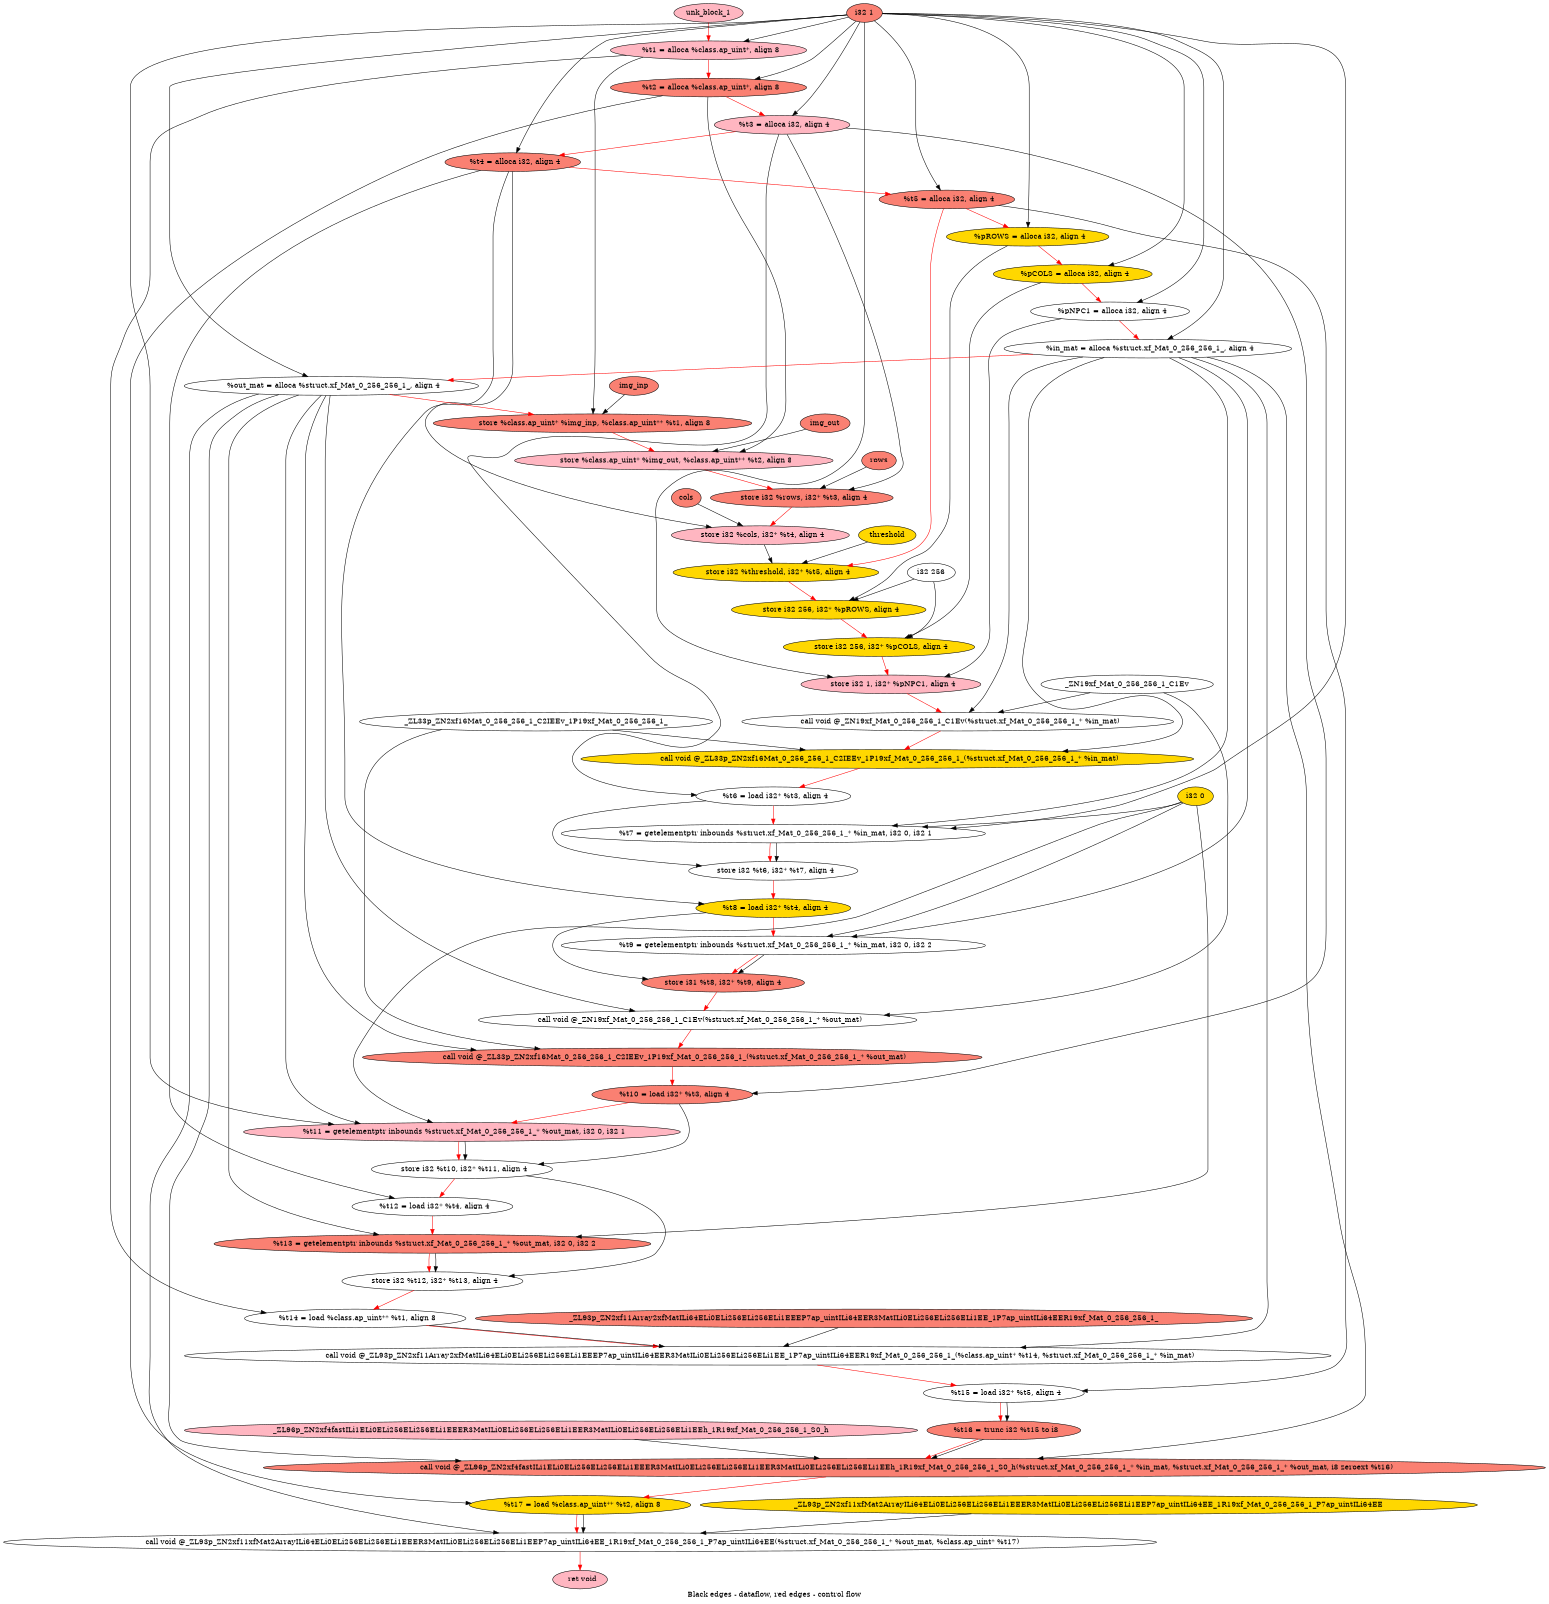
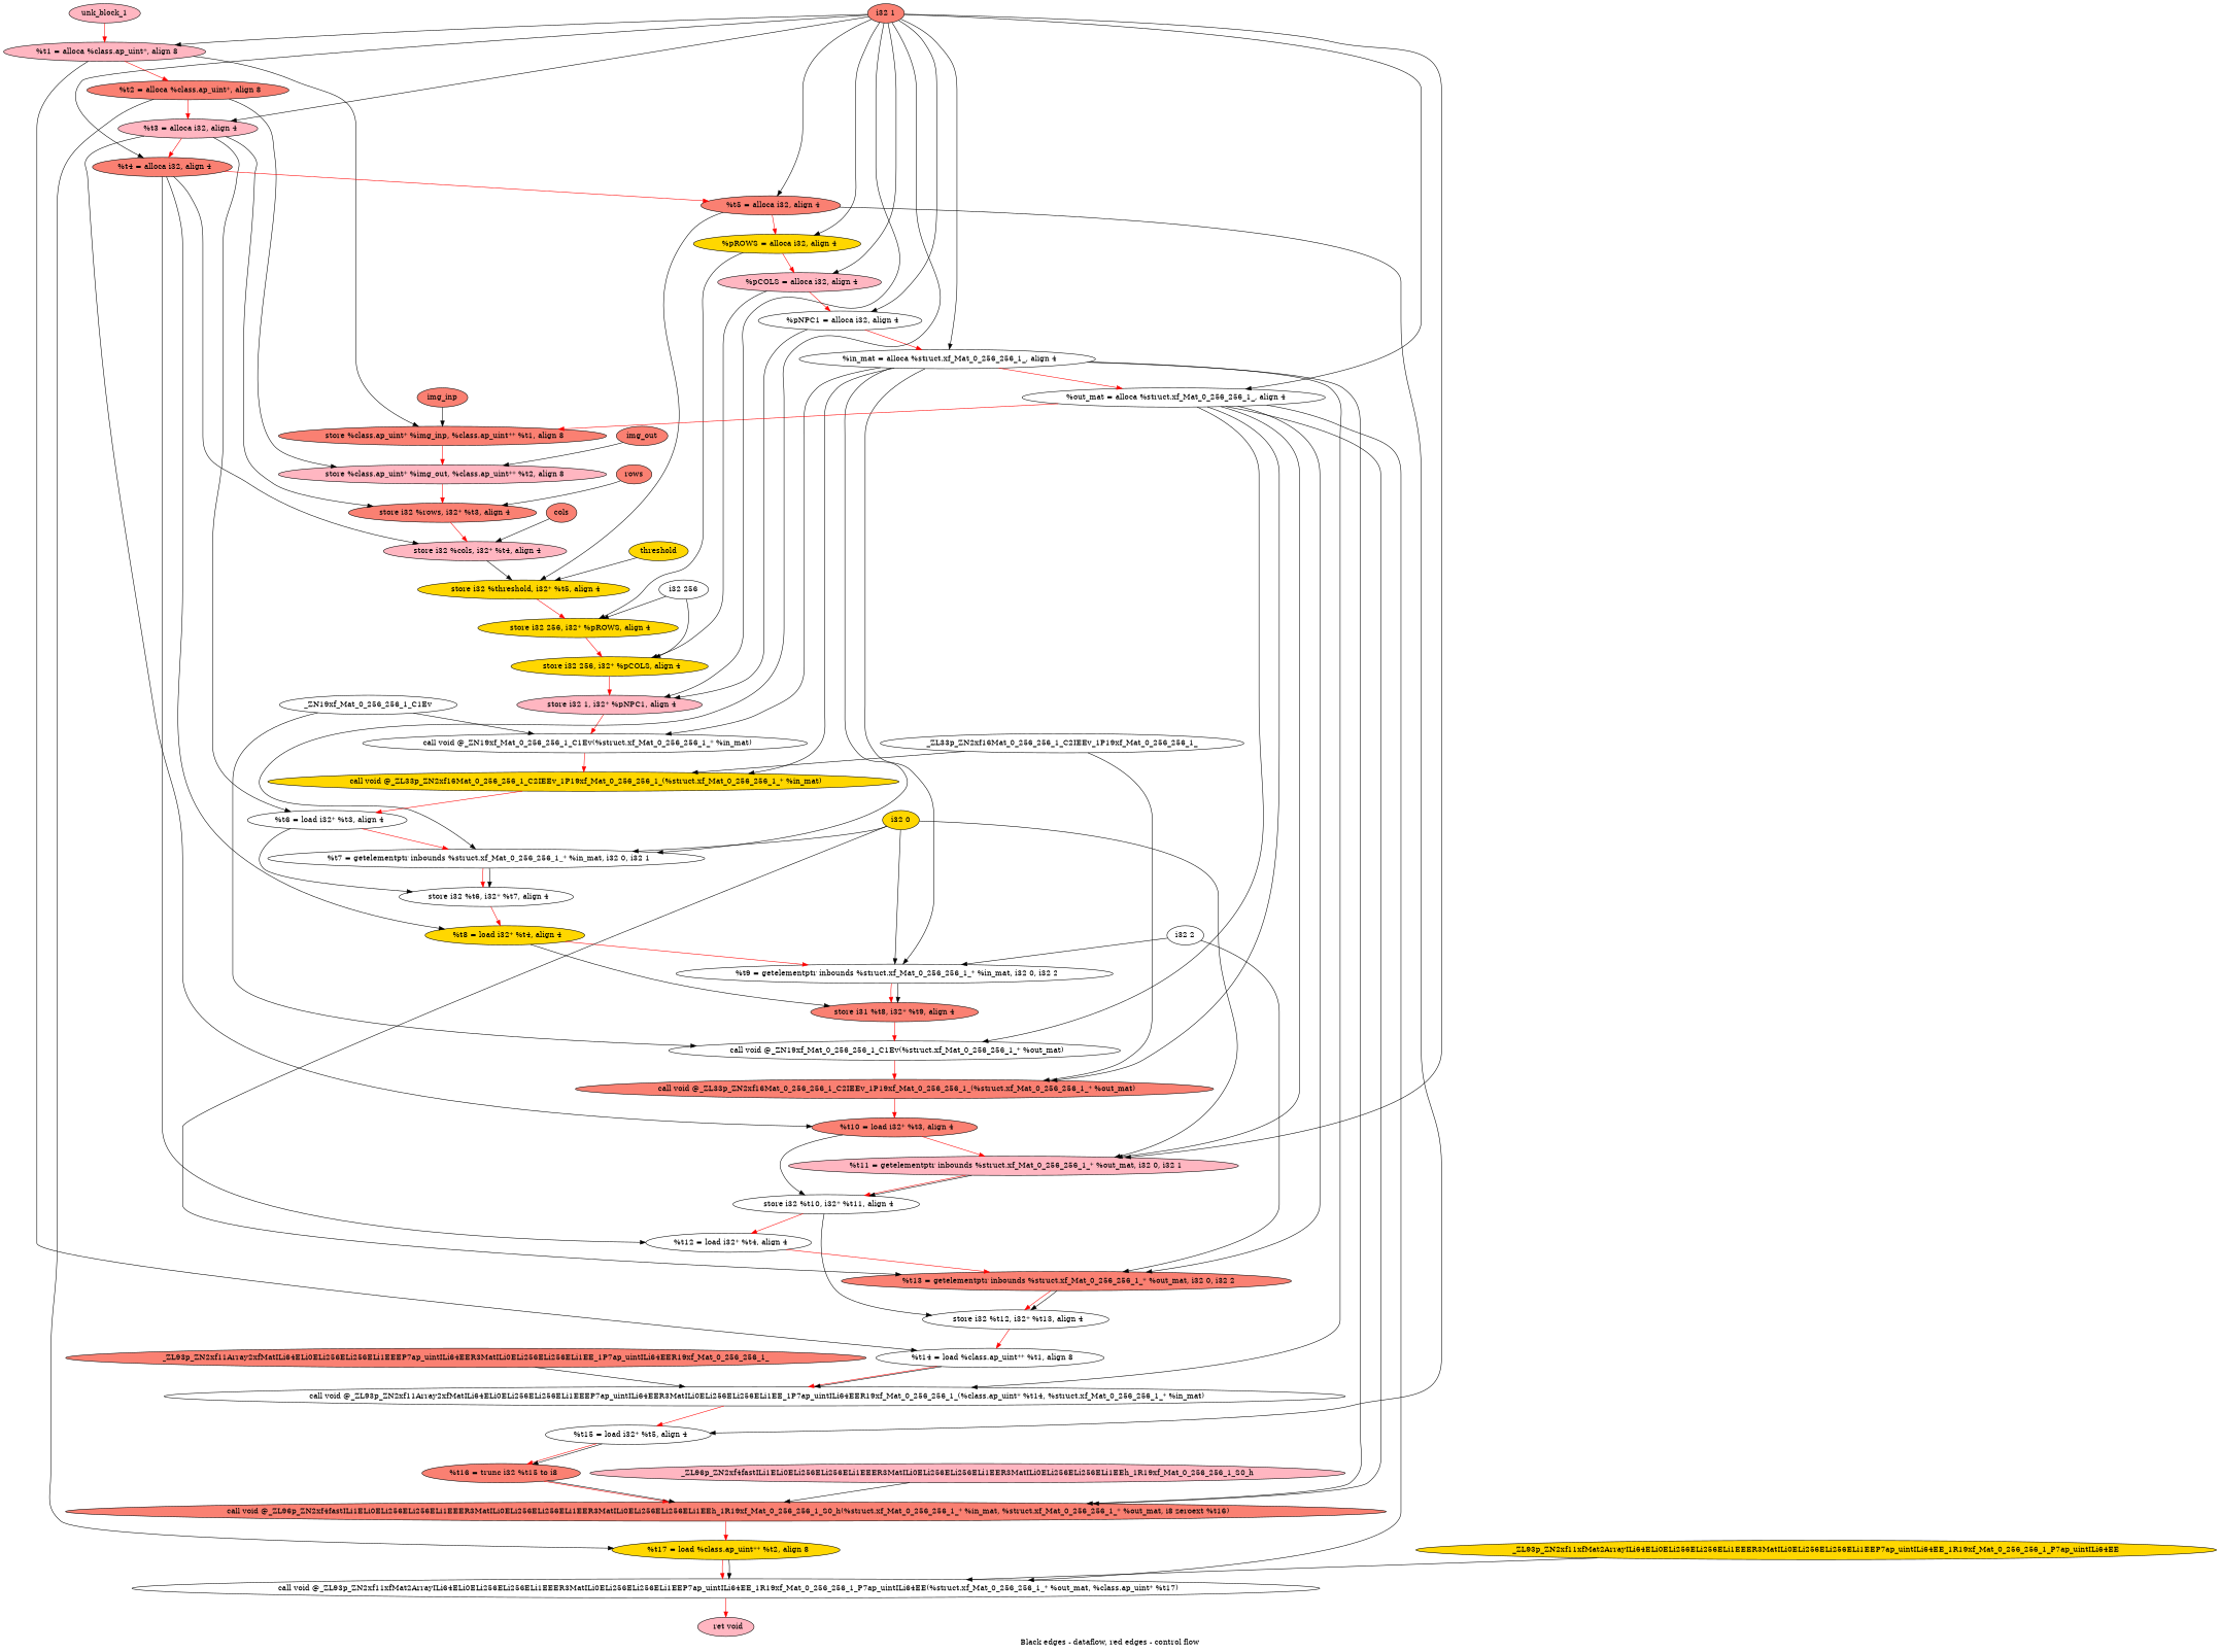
  digraph {
    compound=true
    label="Black edges - dataflow, red edges - control flow"
    node [fillcolor=white style=filled]
    n1 [fillcolor=lightpink label="  %t1 = alloca %class.ap_uint*, align 8"]
    n2 [fillcolor=salmon label="  %t2 = alloca %class.ap_uint*, align 8"]
    n3 [fillcolor=salmon label="  store %class.ap_uint* %img_inp, %class.ap_uint** %t1, align 8"]
    n4 [label="  %t14 = load %class.ap_uint** %t1, align 8"]
    n5 [fillcolor=lightpink label="  %t3 = alloca i32, align 4"]
    n6 [fillcolor=lightpink label="  store %class.ap_uint* %img_out, %class.ap_uint** %t2, align 8"]
    n7 [fillcolor=gold label="  %t17 = load %class.ap_uint** %t2, align 8"]
    n8 [label="  call void @_ZL93p_ZN2xf11Array2xfMatILi64ELi0ELi256ELi256ELi1EEEP7ap_uintILi64EER3MatILi0ELi256ELi256ELi1EE_1P7ap_uintILi64EER19xf_Mat_0_256_256_1_(%class.ap_uint* %t14, %struct.xf_Mat_0_256_256_1_* %in_mat)"]
    n9 [fillcolor=salmon label="  %t4 = alloca i32, align 4"]
    n10 [fillcolor=salmon label="  store i32 %rows, i32* %t3, align 4"]
    n11 [label="  %t6 = load i32* %t3, align 4"]
    n12 [fillcolor=salmon label="  %t10 = load i32* %t3, align 4"]
    n13 [label="  call void @_ZL93p_ZN2xf11xfMat2ArrayILi64ELi0ELi256ELi256ELi1EEER3MatILi0ELi256ELi256ELi1EEP7ap_uintILi64EE_1R19xf_Mat_0_256_256_1_P7ap_uintILi64EE(%struct.xf_Mat_0_256_256_1_* %out_mat, %class.ap_uint* %t17)"]
    n14 [fillcolor=salmon label="  %t5 = alloca i32, align 4"]
    n15 [fillcolor=lightpink label="  store i32 %cols, i32* %t4, align 4"]
    n16 [fillcolor=gold label="  %t8 = load i32* %t4, align 4"]
    n17 [label="  %t12 = load i32* %t4, align 4"]
    n18 [label="  %t7 = getelementptr inbounds %struct.xf_Mat_0_256_256_1_* %in_mat, i32 0, i32 1"]
    n19 [label="  store i32 %t6, i32* %t7, align 4"]
    n20 [fillcolor=lightpink label="  %t11 = getelementptr inbounds %struct.xf_Mat_0_256_256_1_* %out_mat, i32 0, i32 1"]
    n21 [label="  store i32 %t10, i32* %t11, align 4"]
    n22 [fillcolor=gold label="  %pROWS = alloca i32, align 4"]
    n23 [fillcolor=gold label="  store i32 %threshold, i32* %t5, align 4"]
    n24 [label="  %t15 = load i32* %t5, align 4"]
    n25 [label="  %t9 = getelementptr inbounds %struct.xf_Mat_0_256_256_1_* %in_mat, i32 0, i32 2"]
    n26 [fillcolor=salmon label="store i31 %t8, i32* %t9, align 4"]
    n27 [fillcolor=salmon label="  %t13 = getelementptr inbounds %struct.xf_Mat_0_256_256_1_* %out_mat, i32 0, i32 2"]
-   n28 [fillcolor=gold label="  %pCOLS = alloca i32, align 4"]
+   n28 [fillcolor=lightpink label="  %pCOLS = alloca i32, align 4"]
    n29 [fillcolor=gold label="  store i32 256, i32* %pROWS, align 4"]
    n30 [fillcolor=salmon label="  %t16 = trunc i32 %t15 to i8"]
    n31 [label="  %pNPC1 = alloca i32, align 4"]
    n32 [fillcolor=gold label="  store i32 256, i32* %pCOLS, align 4"]
    n33 [label="  %in_mat = alloca %struct.xf_Mat_0_256_256_1_, align 4"]
    n34 [fillcolor=lightpink label="  store i32 1, i32* %pNPC1, align 4"]
    n35 [label="  %out_mat = alloca %struct.xf_Mat_0_256_256_1_, align 4"]
    n36 [label="  call void @_ZN19xf_Mat_0_256_256_1_C1Ev(%struct.xf_Mat_0_256_256_1_* %in_mat)"]
    n37 [fillcolor=gold label="  call void @_ZL33p_ZN2xf16Mat_0_256_256_1_C2IEEv_1P19xf_Mat_0_256_256_1_(%struct.xf_Mat_0_256_256_1_* %in_mat)"]
    n38 [fillcolor=salmon label="  call void @_ZL96p_ZN2xf4fastILi1ELi0ELi256ELi256ELi1EEER3MatILi0ELi256ELi256ELi1EER3MatILi0ELi256ELi256ELi1EEh_1R19xf_Mat_0_256_256_1_S0_h(%struct.xf_Mat_0_256_256_1_* %in_mat, %struct.xf_Mat_0_256_256_1_* %out_mat, i8 zeroext %t16)"]
    n39 [label="  call void @_ZN19xf_Mat_0_256_256_1_C1Ev(%struct.xf_Mat_0_256_256_1_* %out_mat)"]
    n40 [fillcolor=salmon label="  call void @_ZL33p_ZN2xf16Mat_0_256_256_1_C2IEEv_1P19xf_Mat_0_256_256_1_(%struct.xf_Mat_0_256_256_1_* %out_mat)"]
    n41 [label="  store i32 %t12, i32* %t13, align 4"]
    n42 [fillcolor=lightpink label="  ret void"]
    unk_block_1 [fillcolor=lightpink]
    "i32 1" [fillcolor=salmon]
    img_inp [fillcolor=salmon]
    img_out [fillcolor=salmon]
    rows [fillcolor=salmon]
    cols [fillcolor=salmon]
    threshold [fillcolor=gold]
    "i32 256"
    _ZN19xf_Mat_0_256_256_1_C1Ev
    _ZL33p_ZN2xf16Mat_0_256_256_1_C2IEEv_1P19xf_Mat_0_256_256_1_
    "i32 0" [fillcolor=gold]
+   "i32 2"
    _ZL93p_ZN2xf11Array2xfMatILi64ELi0ELi256ELi256ELi1EEEP7ap_uintILi64EER3MatILi0ELi256ELi256ELi1EE_1P7ap_uintILi64EER19xf_Mat_0_256_256_1_ [fillcolor=salmon]
    _ZL96p_ZN2xf4fastILi1ELi0ELi256ELi256ELi1EEER3MatILi0ELi256ELi256ELi1EER3MatILi0ELi256ELi256ELi1EEh_1R19xf_Mat_0_256_256_1_S0_h [fillcolor=lightpink]
    _ZL93p_ZN2xf11xfMat2ArrayILi64ELi0ELi256ELi256ELi1EEER3MatILi0ELi256ELi256ELi1EEP7ap_uintILi64EE_1R19xf_Mat_0_256_256_1_P7ap_uintILi64EE [fillcolor=gold]
    n1 -> n2 [color=red weight=2]
    n1 -> n3
    n1 -> n4
    n2 -> n5 [color=red weight=2]
    n2 -> n6
    n2 -> n7
    n3 -> n6 [color=red weight=2]
    n4 -> n8 [color=red weight=2]
    n4 -> n8
    n5 -> n9 [color=red weight=2]
    n5 -> n10
    n5 -> n11
    n5 -> n12
    n6 -> n10 [color=red weight=2]
    n7 -> n13 [color=red weight=2]
    n7 -> n13
    n8 -> n24 [color=red weight=2]
    n9 -> n14 [color=red weight=2]
    n9 -> n15
    n9 -> n16
    n9 -> n17
    n10 -> n15 [color=red weight=2]
    n11 -> n18 [color=red weight=2]
    n11 -> n19
    n12 -> n20 [color=red weight=2]
    n12 -> n21
    n13 -> n42 [color=red weight=2]
    n14 -> n22 [color=red weight=2]
-   n14 -> n23 [color=red]
+   n14 -> n23
    n14 -> n24
    n15 -> n23 [color=black weight=2]
    n16 -> n25 [color=red weight=2]
    n16 -> n26
    n17 -> n27 [color=red weight=2]
    n18 -> n19 [color=red weight=2]
    n18 -> n19
    n19 -> n16 [color=red weight=2]
    n20 -> n21 [color=red weight=2]
    n20 -> n21
    n21 -> n17 [color=red weight=2]
    n21 -> n41
    n22 -> n28 [color=red weight=2]
    n22 -> n29
    n23 -> n29 [color=red weight=2]
    n24 -> n30 [color=red weight=2]
    n24 -> n30
    n25 -> n26 [color=red weight=2]
    n25 -> n26
    n26 -> n39 [color=red weight=2]
    n27 -> n41 [color=red weight=2]
    n27 -> n41
    n28 -> n31 [color=red weight=2]
    n28 -> n32
    n29 -> n32 [color=red weight=2]
    n30 -> n38 [color=red weight=2]
    n30 -> n38
    n31 -> n33 [color=red weight=2]
    n31 -> n34
    n32 -> n34 [color=red weight=2]
    n33 -> n8
    n33 -> n18
    n33 -> n25
    n33 -> n35 [color=red weight=2]
    n33 -> n36
    n33 -> n37
    n33 -> n38
    n34 -> n36 [color=red weight=2]
    n35 -> n3 [color=red weight=2]
    n35 -> n13
    n35 -> n20
    n35 -> n27
    n35 -> n38
    n35 -> n39
    n35 -> n40
    n36 -> n37 [color=red weight=2]
    n37 -> n11 [color=red weight=2]
    n38 -> n7 [color=red weight=2]
    n39 -> n40 [color=red weight=2]
    n40 -> n12 [color=red weight=2]
    n41 -> n4 [color=red weight=2]
    unk_block_1 -> n1 [color=red]
    "i32 1" -> n1
-   "i32 1" -> n2
    "i32 1" -> n5
    "i32 1" -> n9
    "i32 1" -> n14
    "i32 1" -> n18
    "i32 1" -> n20
    "i32 1" -> n22
    "i32 1" -> n28
    "i32 1" -> n31
    "i32 1" -> n33
    "i32 1" -> n34
    "i32 1" -> n35
    img_inp -> n3
    img_out -> n6
    rows -> n10
    cols -> n15
    threshold -> n23
    "i32 256" -> n29
    "i32 256" -> n32
    _ZN19xf_Mat_0_256_256_1_C1Ev -> n36
    _ZN19xf_Mat_0_256_256_1_C1Ev -> n39
    _ZL33p_ZN2xf16Mat_0_256_256_1_C2IEEv_1P19xf_Mat_0_256_256_1_ -> n37
    _ZL33p_ZN2xf16Mat_0_256_256_1_C2IEEv_1P19xf_Mat_0_256_256_1_ -> n40
    "i32 0" -> n18
    "i32 0" -> n20
    "i32 0" -> n25
    "i32 0" -> n27
+   "i32 2" -> n25
+   "i32 2" -> n27
    _ZL93p_ZN2xf11Array2xfMatILi64ELi0ELi256ELi256ELi1EEEP7ap_uintILi64EER3MatILi0ELi256ELi256ELi1EE_1P7ap_uintILi64EER19xf_Mat_0_256_256_1_ -> n8
    _ZL96p_ZN2xf4fastILi1ELi0ELi256ELi256ELi1EEER3MatILi0ELi256ELi256ELi1EER3MatILi0ELi256ELi256ELi1EEh_1R19xf_Mat_0_256_256_1_S0_h -> n38
    _ZL93p_ZN2xf11xfMat2ArrayILi64ELi0ELi256ELi256ELi1EEER3MatILi0ELi256ELi256ELi1EEP7ap_uintILi64EE_1R19xf_Mat_0_256_256_1_P7ap_uintILi64EE -> n13
  }
